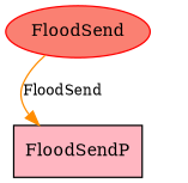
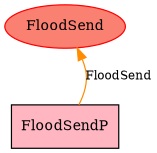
  digraph {
    node [fontsize=12 style=filled]
    n1 [label=FloodSend shape=ellipse fillcolor=salmon color=red]
    FloodSendP [shape=box fillcolor=lightpink color=black]
-   n1 -> FloodSendP [fontsize=10 label=FloodSend color=darkorange style=solid]
+   FloodSendP -> n1 [fontsize=10 label=FloodSend color=darkorange style=solid]
  }
